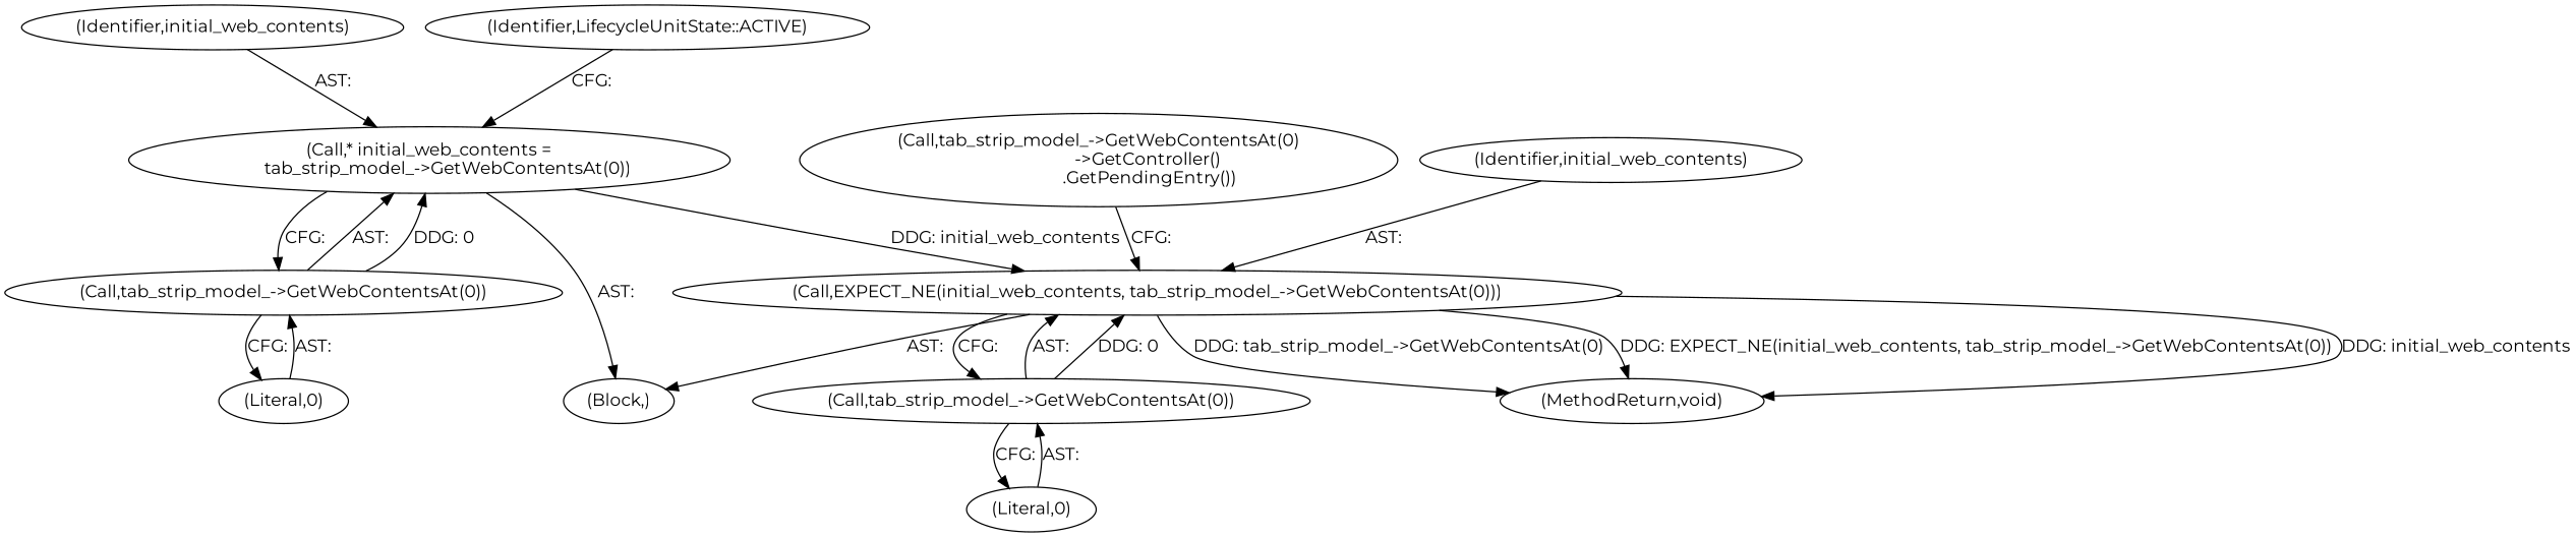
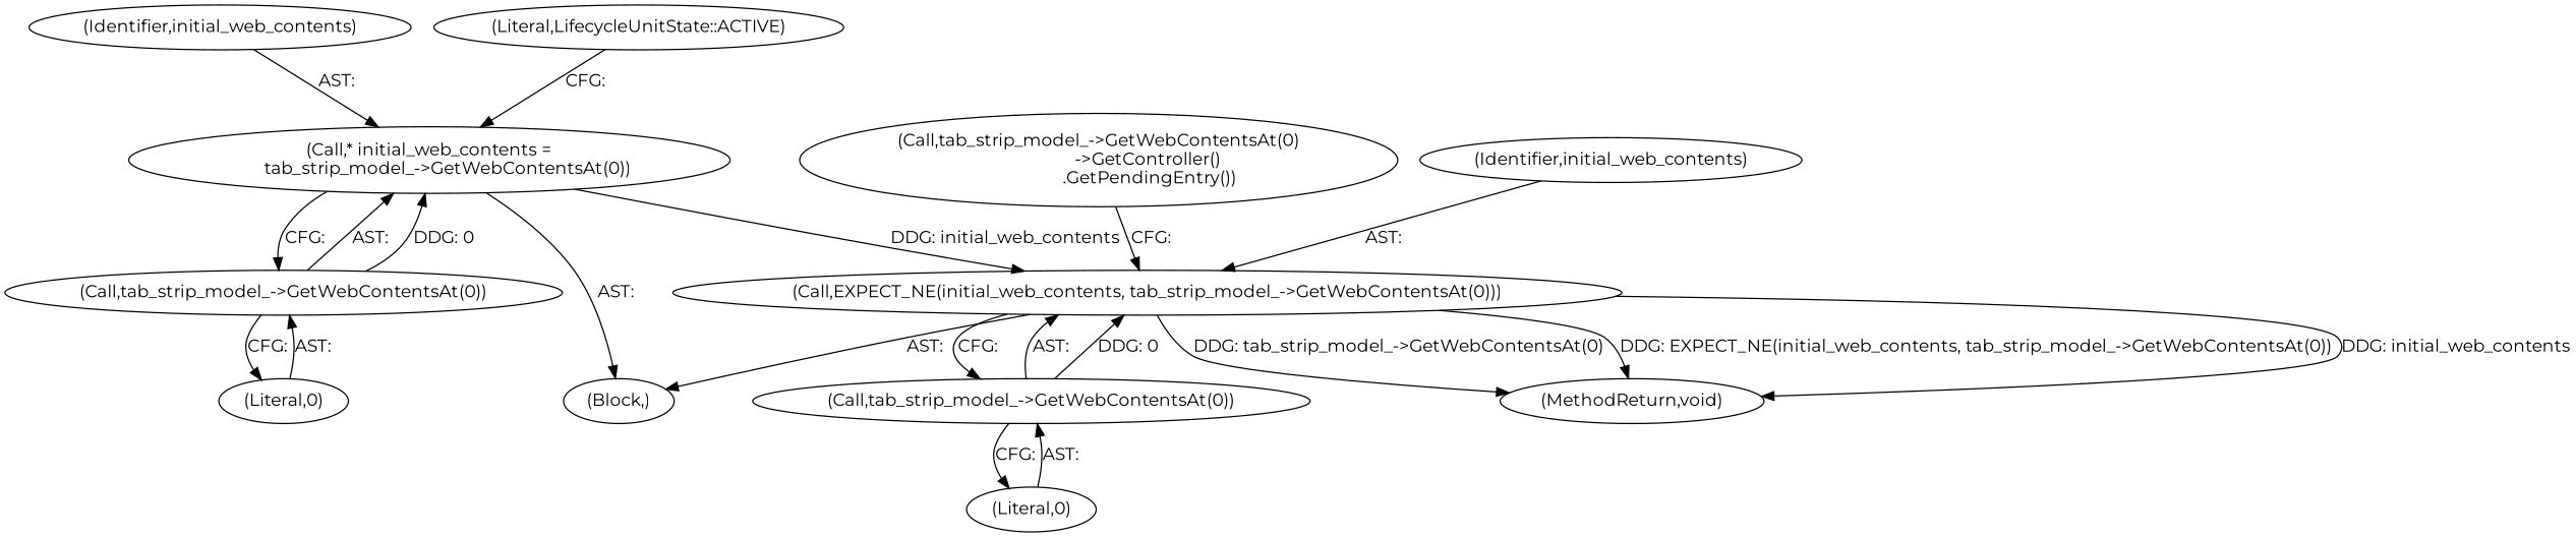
  digraph {
    fontname=Montserrat
    node [fontname=Montserrat]
    edge [fontname=Montserrat]
    n1 [label="(Call,EXPECT_NE(initial_web_contents, tab_strip_model_->GetWebContentsAt(0)))"]
    n2 [label="(Call,tab_strip_model_->GetWebContentsAt(0))"]
    n3 [label="(MethodReturn,void)"]
    n4 [label="(Block,)"]
    n5 [label="(Call,* initial_web_contents =\n        tab_strip_model_->GetWebContentsAt(0))"]
    n6 [label="(Call,tab_strip_model_->GetWebContentsAt(0))"]
    n7 [label="(Literal,0)"]
    n8 [label="(Literal,0)"]
    n9 [label="(Identifier,initial_web_contents)"]
    n10 [label="(Call,tab_strip_model_->GetWebContentsAt(0)\n                     ->GetController()\n                      .GetPendingEntry())"]
-   n11 [label="(Identifier,LifecycleUnitState::ACTIVE)"]
+   n11 [label="(Literal,LifecycleUnitState::ACTIVE)"]
    n12 [label="(Identifier,initial_web_contents)"]
    n1 -> n2 [label="CFG: "]
    n1 -> n3 [label="DDG: tab_strip_model_->GetWebContentsAt(0)"]
    n1 -> n3 [label="DDG: EXPECT_NE(initial_web_contents, tab_strip_model_->GetWebContentsAt(0))"]
    n1 -> n3 [label="DDG: initial_web_contents"]
    n1 -> n4 [label="AST: "]
    n2 -> n1 [label="AST: "]
    n2 -> n1 [label="DDG: 0"]
    n2 -> n8 [label="CFG: "]
    n5 -> n1 [label="DDG: initial_web_contents"]
    n5 -> n4 [label="AST: "]
    n5 -> n6 [label="CFG: "]
    n6 -> n5 [label="AST: "]
    n6 -> n5 [label="DDG: 0"]
    n6 -> n7 [label="CFG: "]
    n7 -> n6 [label="AST: "]
    n8 -> n2 [label="AST: "]
    n9 -> n5 [label="AST: "]
    n10 -> n1 [label="CFG: "]
    n11 -> n5 [label="CFG: "]
    n12 -> n1 [label="AST: "]
  }
